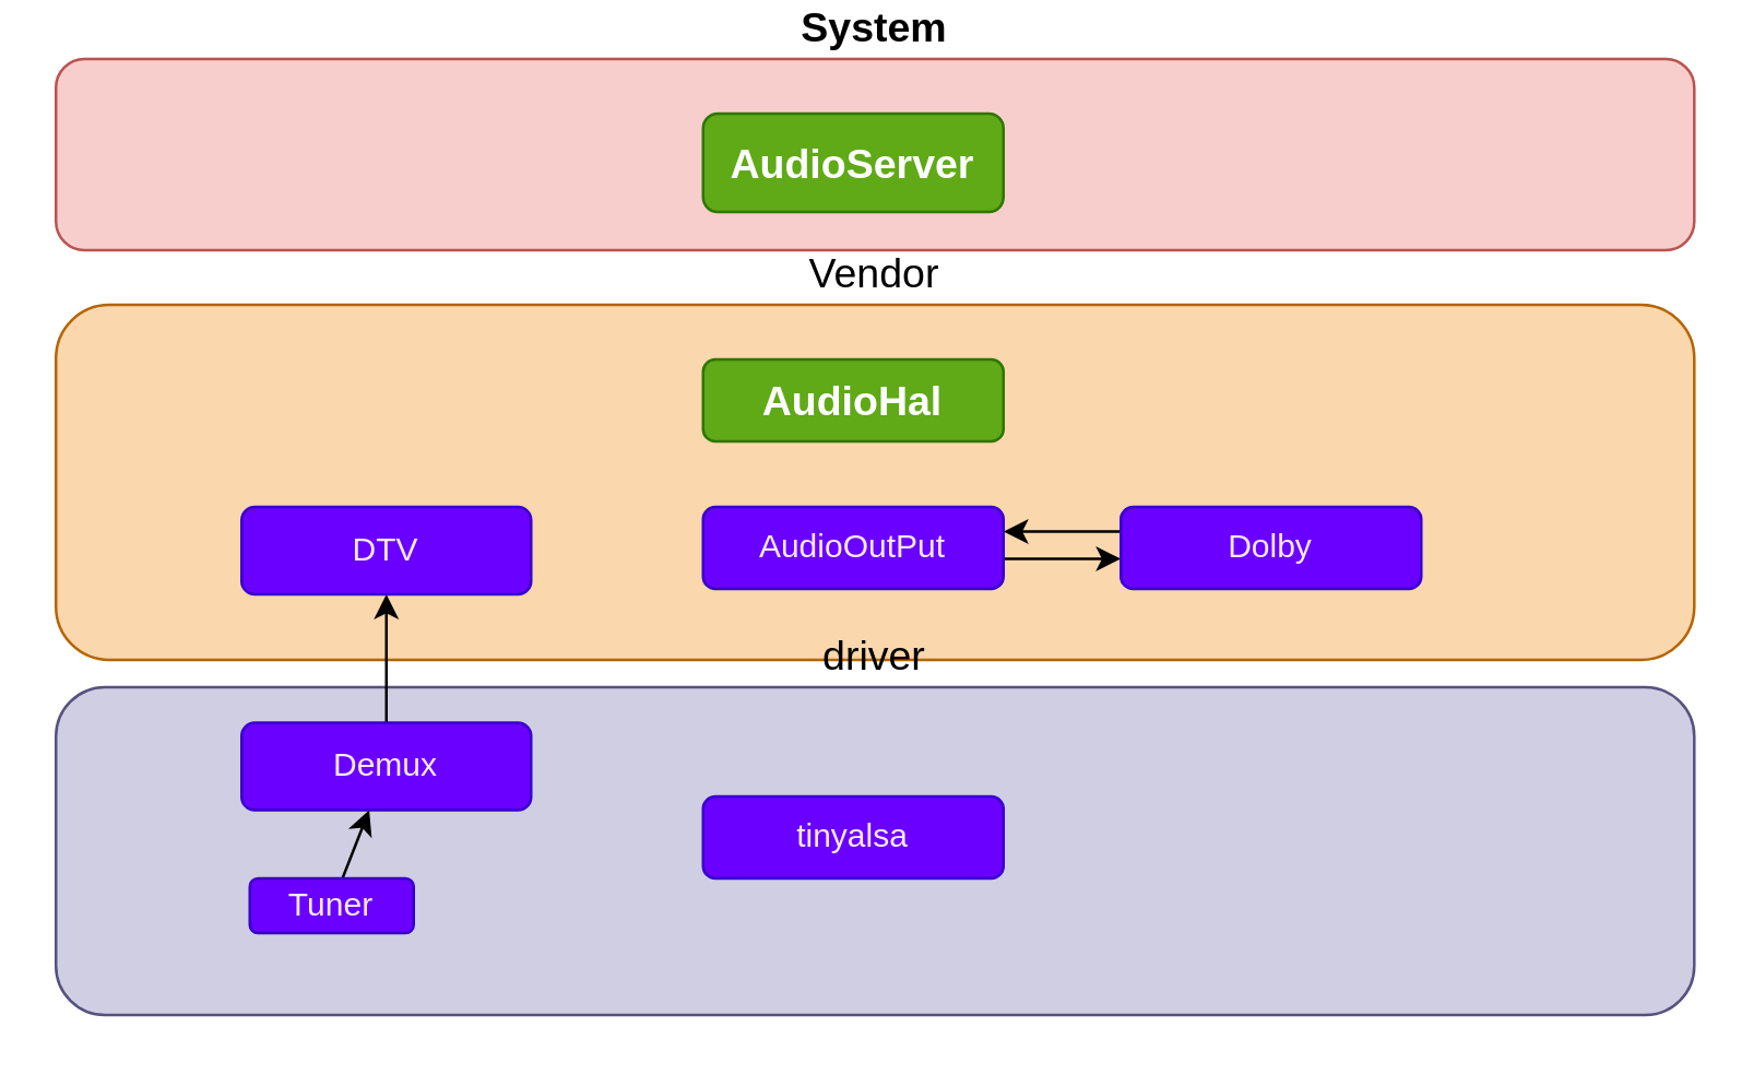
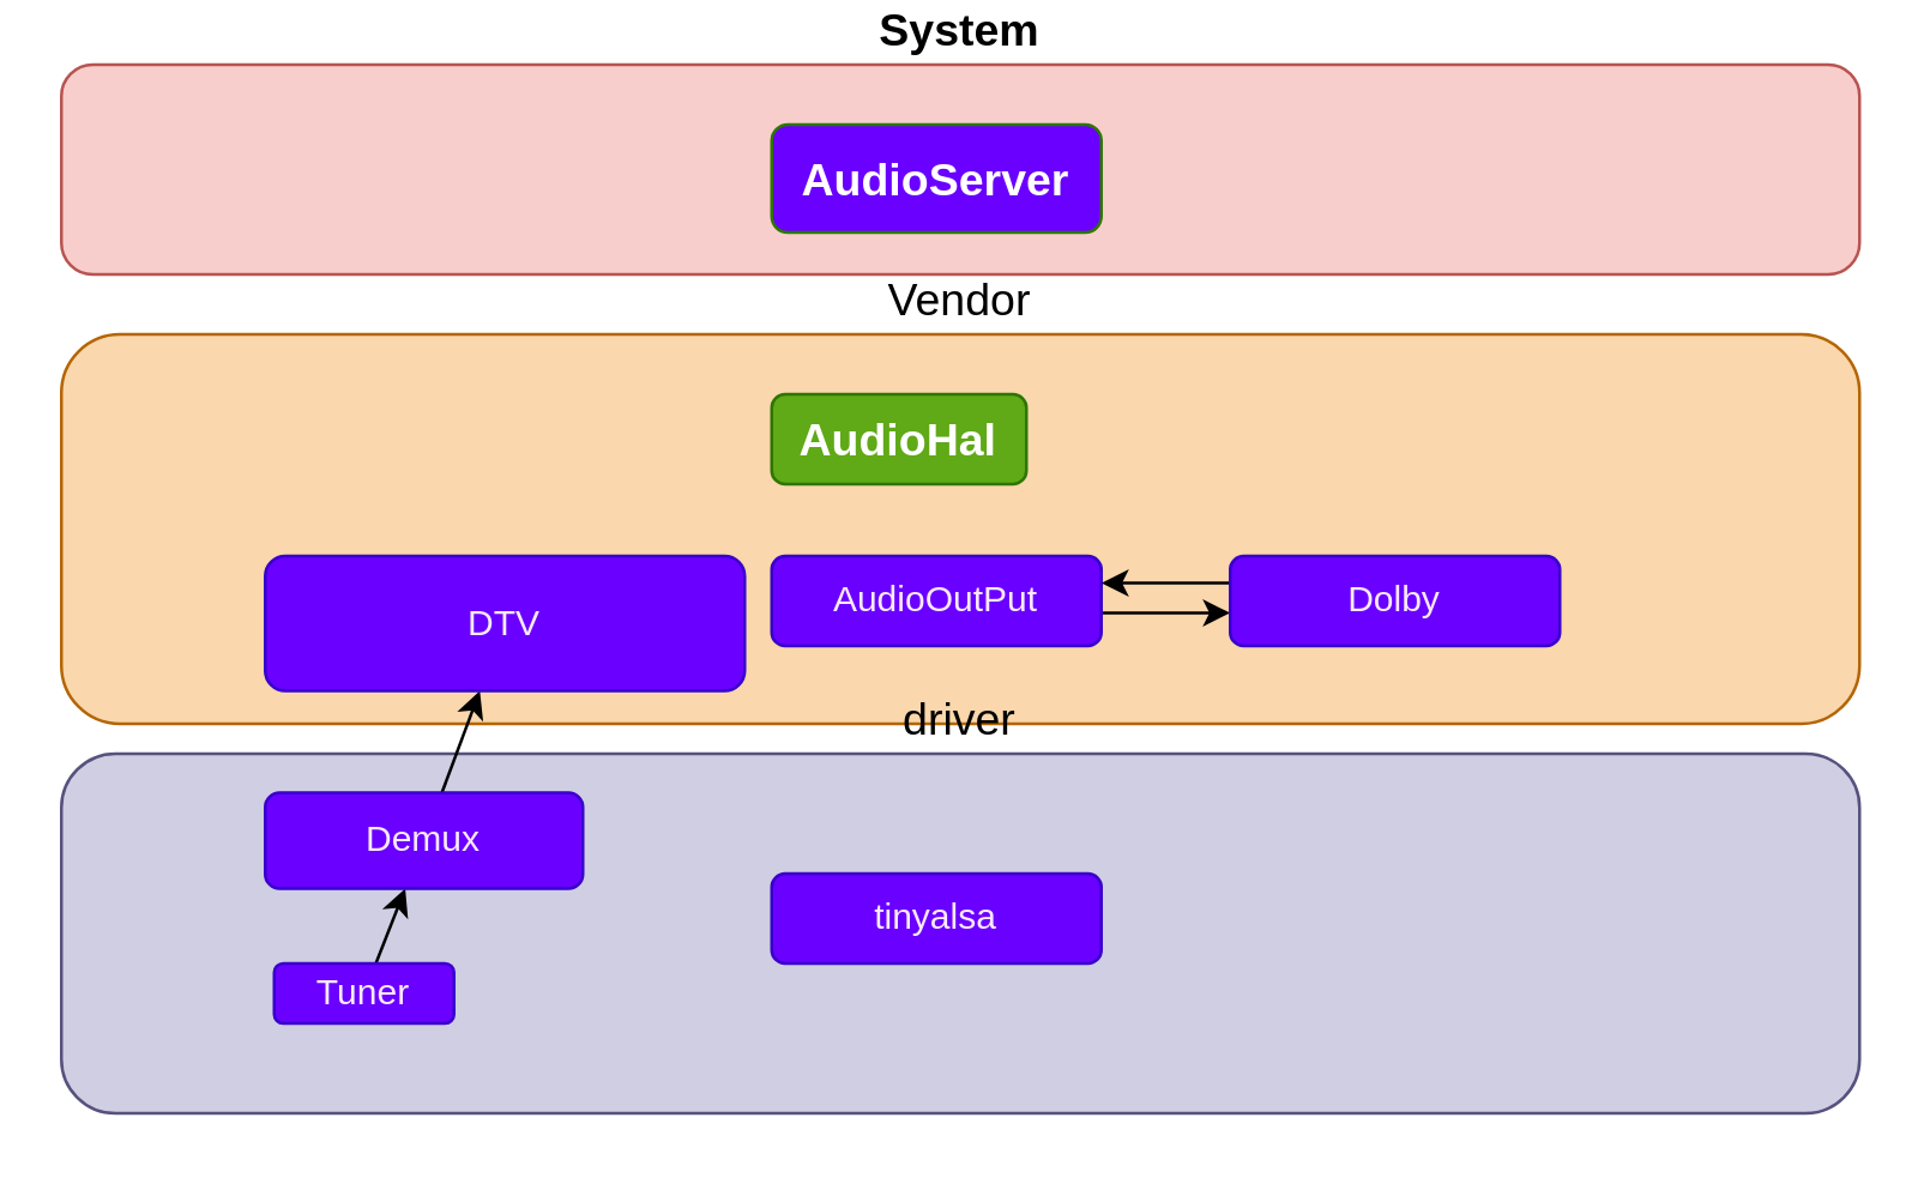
  <mxCell id="0" />
  <mxCell id="1" parent="0" />
  <mxCell id="2" value="&lt;font style=&quot;color: rgb(252, 234, 255);&quot;&gt;Demux&lt;/font&gt;" style="rounded=1;whiteSpace=wrap;html=1;fillColor=#6a00ff;fontColor=#ffffff;strokeColor=#3700CC;movable=1;resizable=1;rotatable=1;deletable=1;editable=1;locked=0;connectable=1;" parent="1" vertex="1"><mxGeometry x="88" y="263" width="106" height="32" as="geometry" /></mxCell>
  <mxCell id="3" value="System" style="rounded=1;whiteSpace=wrap;html=1;fillColor=#f8cecc;strokeColor=#b85450;fontSize=15;fontStyle=1;labelPosition=center;verticalLabelPosition=top;align=center;verticalAlign=bottom;movable=1;resizable=1;rotatable=1;deletable=1;editable=1;locked=0;connectable=1;" parent="1" vertex="1"><mxGeometry x="20" y="20" width="600" height="70" as="geometry" /></mxCell>
- <mxCell id="4" value="&lt;b&gt;&lt;font style=&quot;font-size: 15px;&quot;&gt;AudioServer&lt;/font&gt;&lt;/b&gt;" style="rounded=1;whiteSpace=wrap;html=1;strokeWidth=1;fillColor=#60A917;strokeColor=#2D7600;labelPosition=center;verticalLabelPosition=middle;align=center;verticalAlign=middle;movable=1;resizable=1;rotatable=1;deletable=1;editable=1;locked=0;connectable=1;fontColor=#ffffff;" parent="1" vertex="1"><mxGeometry x="257" y="40" width="110" height="36" as="geometry" /></mxCell>
+ <mxCell id="4" value="&lt;b&gt;&lt;font style=&quot;font-size: 15px;&quot;&gt;AudioServer&lt;/font&gt;&lt;/b&gt;" style="rounded=1;whiteSpace=wrap;html=1;strokeWidth=1;fillColor=#6a00ff;strokeColor=#2D7600;labelPosition=center;verticalLabelPosition=middle;align=center;verticalAlign=middle;movable=1;resizable=1;rotatable=1;deletable=1;editable=1;locked=0;connectable=1;fontColor=#ffffff;" parent="1" vertex="1"><mxGeometry x="257" y="40" width="110" height="36" as="geometry" /></mxCell>
  <mxCell id="5" value="Vendor" style="rounded=1;whiteSpace=wrap;html=1;fillColor=#fad7ac;strokeColor=#b46504;fontSize=15;fontStyle=0;labelPosition=center;verticalLabelPosition=top;align=center;verticalAlign=bottom;movable=1;resizable=1;rotatable=1;deletable=1;editable=1;locked=0;connectable=1;" parent="1" vertex="1"><mxGeometry x="20" y="110" width="600" height="130" as="geometry" /></mxCell>
- <mxCell id="6" value="&lt;span style=&quot;font-size: 15px;&quot;&gt;&lt;b&gt;AudioHal&lt;/b&gt;&lt;/span&gt;" style="rounded=1;whiteSpace=wrap;html=1;strokeWidth=1;fillColor=#60A917;strokeColor=#2D7600;labelPosition=center;verticalLabelPosition=middle;align=center;verticalAlign=middle;movable=1;resizable=1;rotatable=1;deletable=1;editable=1;locked=0;connectable=1;fontColor=#ffffff;" parent="1" vertex="1"><mxGeometry x="257" y="130" width="110" height="30" as="geometry" /></mxCell>
+ <mxCell id="6" value="&lt;span style=&quot;font-size: 15px;&quot;&gt;&lt;b&gt;AudioHal&lt;/b&gt;&lt;/span&gt;" style="rounded=1;whiteSpace=wrap;html=1;strokeWidth=1;fillColor=#60A917;strokeColor=#2D7600;labelPosition=center;verticalLabelPosition=middle;align=center;verticalAlign=middle;movable=1;resizable=1;rotatable=1;deletable=1;editable=1;locked=0;connectable=1;fontColor=#ffffff;" parent="1" vertex="1"><mxGeometry x="257" y="130" width="85" height="30" as="geometry" /></mxCell>
  <mxCell id="7" value="" style="edgeStyle=none;html=1;" parent="1" edge="1"><mxGeometry relative="1" as="geometry"><mxPoint x="367" y="203" as="sourcePoint" /><mxPoint x="410" y="203" as="targetPoint" /></mxGeometry></mxCell>
  <mxCell id="8" value="&lt;font style=&quot;color: rgb(252, 234, 255);&quot;&gt;AudioOutPut&lt;/font&gt;" style="rounded=1;whiteSpace=wrap;html=1;fillColor=#6a00ff;fontColor=#ffffff;strokeColor=#3700CC;movable=1;resizable=1;rotatable=1;deletable=1;editable=1;locked=0;connectable=1;" parent="1" vertex="1"><mxGeometry x="257" y="184" width="110" height="30" as="geometry" /></mxCell>
  <mxCell id="9" value="driver" style="rounded=1;whiteSpace=wrap;html=1;fillColor=#d0cee2;strokeColor=#56517e;fontSize=15;fontStyle=0;labelPosition=center;verticalLabelPosition=top;align=center;verticalAlign=bottom;movable=1;resizable=1;rotatable=1;deletable=1;editable=1;locked=0;connectable=1;" parent="1" vertex="1"><mxGeometry x="20" y="250" width="600" height="120" as="geometry" /></mxCell>
  <mxCell id="10" value="&lt;font style=&quot;color: rgb(252, 234, 255);&quot;&gt;tinyalsa&lt;/font&gt;" style="rounded=1;whiteSpace=wrap;html=1;fillColor=#6a00ff;fontColor=#ffffff;strokeColor=#3700CC;movable=1;resizable=1;rotatable=1;deletable=1;editable=1;locked=0;connectable=1;" parent="1" vertex="1"><mxGeometry x="257" y="290" width="110" height="30" as="geometry" /></mxCell>
  <mxCell id="11" value="" style="edgeStyle=none;html=1;" parent="1" source="12" target="14" edge="1"><mxGeometry relative="1" as="geometry" /></mxCell>
  <mxCell id="12" value="&lt;font style=&quot;color: rgb(252, 234, 255);&quot;&gt;Tuner&lt;/font&gt;" style="rounded=1;whiteSpace=wrap;html=1;fillColor=#6a00ff;fontColor=#ffffff;strokeColor=#3700CC;movable=1;resizable=1;rotatable=1;deletable=1;editable=1;locked=0;connectable=1;" parent="1" vertex="1"><mxGeometry x="91" y="320" width="60" height="20" as="geometry" /></mxCell>
  <mxCell id="13" value="" style="edgeStyle=none;html=1;" parent="1" source="14" target="15" edge="1"><mxGeometry relative="1" as="geometry" /></mxCell>
  <mxCell id="14" value="&lt;font style=&quot;color: rgb(252, 234, 255);&quot;&gt;Demux&lt;/font&gt;" style="rounded=1;whiteSpace=wrap;html=1;fillColor=#6a00ff;fontColor=#ffffff;strokeColor=#3700CC;movable=1;resizable=1;rotatable=1;deletable=1;editable=1;locked=0;connectable=1;" parent="1" vertex="1"><mxGeometry x="88" y="263" width="106" height="32" as="geometry" /></mxCell>
- <mxCell id="15" value="&lt;font color=&quot;#fceaff&quot;&gt;DTV&lt;/font&gt;" style="rounded=1;whiteSpace=wrap;html=1;fillColor=#6a00ff;fontColor=#ffffff;strokeColor=#3700CC;movable=1;resizable=1;rotatable=1;deletable=1;editable=1;locked=0;connectable=1;" parent="1" vertex="1"><mxGeometry x="88" y="184" width="106" height="32" as="geometry" /></mxCell>
+ <mxCell id="15" value="&lt;font color=&quot;#fceaff&quot;&gt;DTV&lt;/font&gt;" style="rounded=1;whiteSpace=wrap;html=1;fillColor=#6a00ff;fontColor=#ffffff;strokeColor=#3700CC;movable=1;resizable=1;rotatable=1;deletable=1;editable=1;locked=0;connectable=1;" parent="1" vertex="1"><mxGeometry x="88" y="184" width="160" height="45" as="geometry" /></mxCell>
  <mxCell id="16" value="" style="edgeStyle=none;html=1;" parent="1" edge="1"><mxGeometry relative="1" as="geometry"><mxPoint x="410" y="193" as="sourcePoint" /><mxPoint x="367" y="193" as="targetPoint" /></mxGeometry></mxCell>
  <mxCell id="17" value="&lt;font color=&quot;#fceaff&quot;&gt;Dolby&lt;/font&gt;" style="rounded=1;whiteSpace=wrap;html=1;fillColor=#6a00ff;fontColor=#ffffff;strokeColor=#3700CC;movable=1;resizable=1;rotatable=1;deletable=1;editable=1;locked=0;connectable=1;" parent="1" vertex="1"><mxGeometry x="410" y="184" width="110" height="30" as="geometry" /></mxCell>
